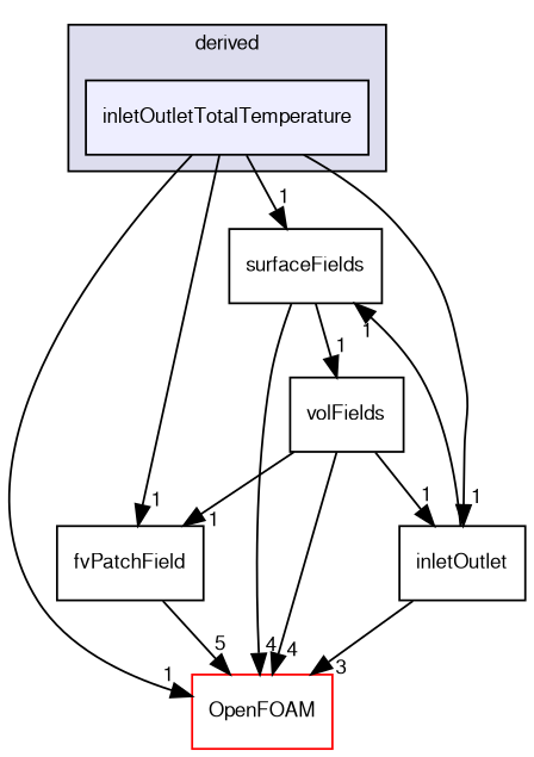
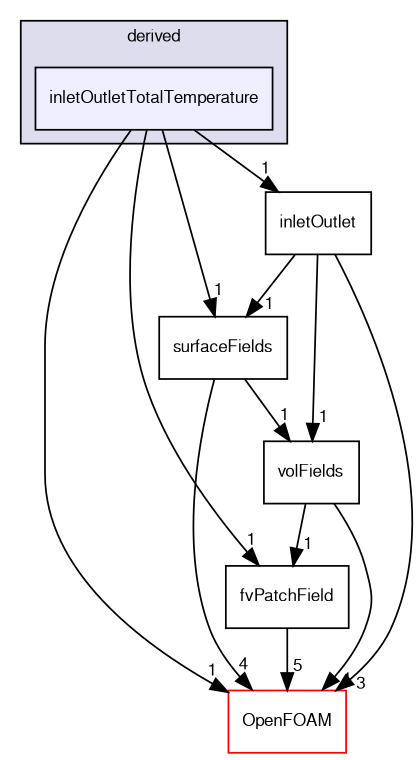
  digraph {
    compound=true
    node [fontname=FreeSans fontsize=10 shape=box]
    edge [headlabel=1 labeldistance=1.5 labelfontname=FreeSans labelfontsize=10]
    n1 [fillcolor="#eeeeff" label=inletOutletTotalTemperature pencolor=black style=filled]
    n2 [label=fvPatchField]
    n3 [color=red label=OpenFOAM]
    n4 [label=surfaceFields]
    n5 [label=inletOutlet]
    n6 [label=volFields]
    subgraph cluster_1 {
      bgcolor="#ddddee"
      fontname=FreeSans
      fontsize=10
      label=derived
      pencolor=black
      n1
    }
    n1 -> n2
    n1 -> n3
    n1 -> n4
    n1 -> n5
    n2 -> n3 [headlabel=5]
    n4 -> n3 [headlabel=4]
    n4 -> n6
    n5 -> n3 [headlabel=3]
    n5 -> n4
-   n6 -> n5
+   n5 -> n6
    n6 -> n2
    n6 -> n3 [headlabel=4]
  }
